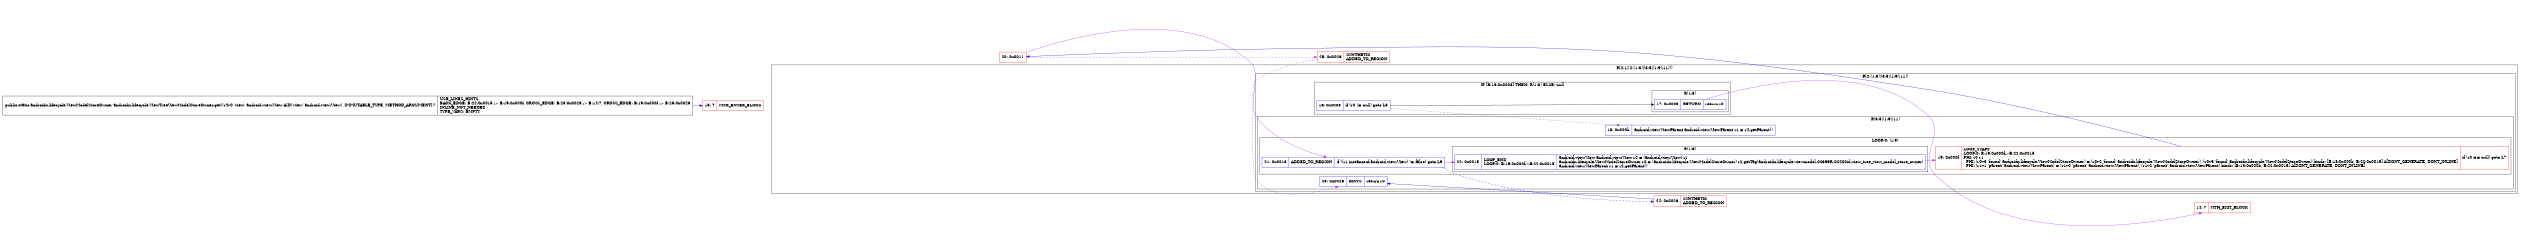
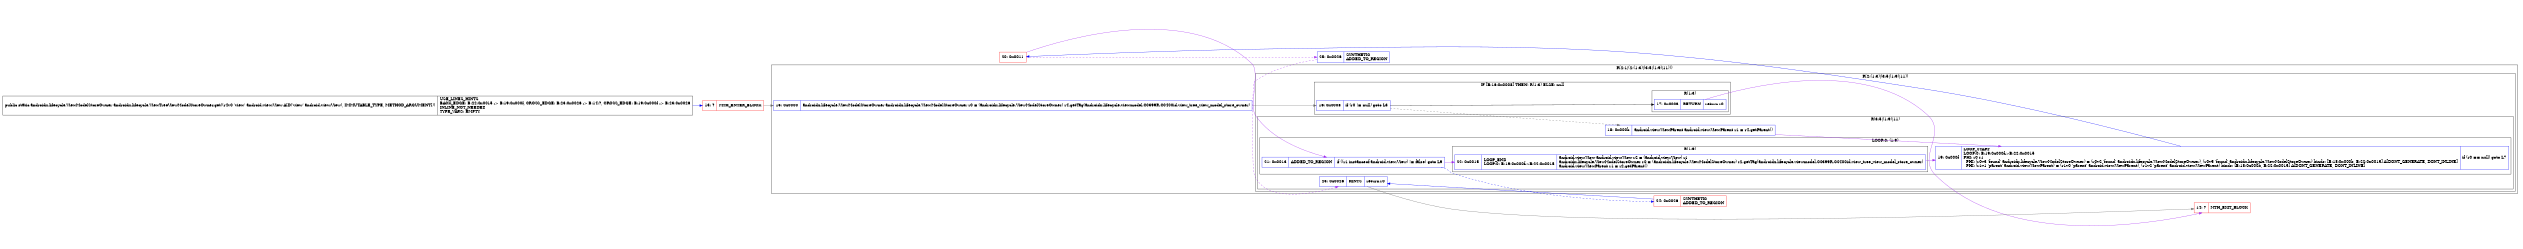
  digraph {
    rankdir=LR
    node [color=blue shape=record]
    edge [color=purple]
    n1 [label="{17\:\ 0x000a|RETURN\l|return r0\l}"]
    n2 [label="{16\:\ 0x0008|if (r0 != null) goto L3\l}"]
    n3 [label="{22\:\ 0x0015|LOOP_END\lLOOP:0: B:19:0x000f\-\>B:22:0x0015\l|android.view.View android.view.View r2 = (android.view.View) r1\landroidx.lifecycle.ViewModelStoreOwner r0 = (androidx.lifecycle.ViewModelStoreOwner) r2.getTag(androidx.lifecycle.viewmodel.C0399R.C0400id.view_tree_view_model_store_owner)\landroid.view.ViewParent r1 = r2.getParent()\l}"]
-   n4 [color=red label="{19\:\ 0x000f|LOOP_START\lLOOP:0: B:19:0x000f\-\>B:22:0x0015\lPHI: r0 r1 \l  PHI: (r0v3 'found' androidx.lifecycle.ViewModelStoreOwner) = (r0v2 'found' androidx.lifecycle.ViewModelStoreOwner), (r0v5 'found' androidx.lifecycle.ViewModelStoreOwner) binds: [B:18:0x000b, B:22:0x0015] A[DONT_GENERATE, DONT_INLINE]\l  PHI: (r1v1 'parent' android.view.ViewParent) = (r1v0 'parent' android.view.ViewParent), (r1v2 'parent' android.view.ViewParent) binds: [B:18:0x000b, B:22:0x0015] A[DONT_GENERATE, DONT_INLINE]\l|if (r0 == null) goto L7\l}"]
+   n4 [label="{19\:\ 0x000f|LOOP_START\lLOOP:0: B:19:0x000f\-\>B:22:0x0015\lPHI: r0 r1 \l  PHI: (r0v3 'found' androidx.lifecycle.ViewModelStoreOwner) = (r0v2 'found' androidx.lifecycle.ViewModelStoreOwner), (r0v5 'found' androidx.lifecycle.ViewModelStoreOwner) binds: [B:18:0x000b, B:22:0x0015] A[DONT_GENERATE, DONT_INLINE]\l  PHI: (r1v1 'parent' android.view.ViewParent) = (r1v0 'parent' android.view.ViewParent), (r1v2 'parent' android.view.ViewParent) binds: [B:18:0x000b, B:22:0x0015] A[DONT_GENERATE, DONT_INLINE]\l|if (r0 == null) goto L7\l}"]
    n5 [label="{21\:\ 0x0013|ADDED_TO_REGION\l|if ((r1 instanceof android.view.View) != false) goto L9\l}"]
    n6 [label="{18\:\ 0x000b|android.view.ViewParent android.view.ViewParent r1 = r4.getParent()\l}"]
    n7 [label="{23\:\ 0x0026|HINTS\l|return r0\l}"]
+   n8 [label="{15\:\ 0x0000|androidx.lifecycle.ViewModelStoreOwner androidx.lifecycle.ViewModelStoreOwner r0 = (androidx.lifecycle.ViewModelStoreOwner) r4.getTag(androidx.lifecycle.viewmodel.C0399R.C0400id.view_tree_view_model_store_owner)\l}"]
    n9 [color=red label="{14\:\ ?|MTH_EXIT_BLOCK\l}"]
    n10 [color=red label="{20\:\ 0x0011}"]
    n11 [color=red label="{24\:\ 0x0026|SYNTHETIC\lADDED_TO_REGION\l}"]
-   n12 [color=red label="{25\:\ 0x0026|SYNTHETIC\lADDED_TO_REGION\l}"]
+   n12 [label="{25\:\ 0x0026|SYNTHETIC\lADDED_TO_REGION\l}"]
    n13 [color=red label="{13\:\ ?|MTH_ENTER_BLOCK\l}"]
    n14 [label="{public static androidx.lifecycle.ViewModelStoreOwner androidx.lifecycle.ViewTreeViewModelStoreOwner.get((r4v0 'view' android.view.View A[D('view' android.view.View), IMMUTABLE_TYPE, METHOD_ARGUMENT]))  | USE_LINES_HINTS\lBACK_EDGE: B:22:0x0015 \-\> B:19:0x000f, CROSS_EDGE: B:23:0x0026 \-\> B:14:?, CROSS_EDGE: B:19:0x000f \-\> B:23:0x0026\lINLINE_NOT_NEEDED\lTYPE_VARS: EMPTY\l}" color=""]
    subgraph cluster_1 {
      label="R(2:1|(2:(1:3)|(3:5|(1:9)|11)))"
+     n8
      subgraph cluster_2 {
        label="R(2:(1:3)|(3:5|(1:9)|11))"
        subgraph cluster_3 {
          label="IF [B:16:0x0008] THEN: R(1:3) ELSE: null"
          n2
          subgraph cluster_4 {
            label="R(1:3)"
            n1
          }
        }
        subgraph cluster_5 {
          label="R(3:5|(1:9)|11)"
          n6
          n7
          subgraph cluster_6 {
            label="LOOP:0: (1:9)"
            n4
            n5
            subgraph cluster_7 {
              label="R(1:9)"
              n3
            }
          }
        }
      }
    }
    n1 -> n9
    n2 -> n1 [color=black]
    n2 -> n6 [color=gray40 style=dashed]
    n3 -> n4
    n4 -> n10 [color=blue]
    n5 -> n3
    n5 -> n11 [color=blue style=dashed]
+   n6 -> n4
+   n7 -> n9 [color=gray40]
+   n8 -> n2 [color=gray40]
    n10 -> n5
    n10 -> n12 [style=dashed]
    n11 -> n7 [color=blue]
    n12 -> n7 [style=dashed]
+   n13 -> n8 [color=gray40]
    n14 -> n13 [color=blue]
  }
